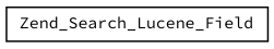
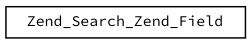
  digraph {
    rankdir=LR
    fontname="Source Code Pro"
-   n1 [color=black fillcolor=white fontname="Source Code Pro" fontsize=10 height=0.2 label=Zend_Search_Lucene_Field shape=record style=filled width=0.4]
+   n1 [color=black fillcolor=white fontname="Source Code Pro" fontsize=10 height=0.2 label=Zend_Search_Zend_Field shape=record style=filled width=0.4]
  }
